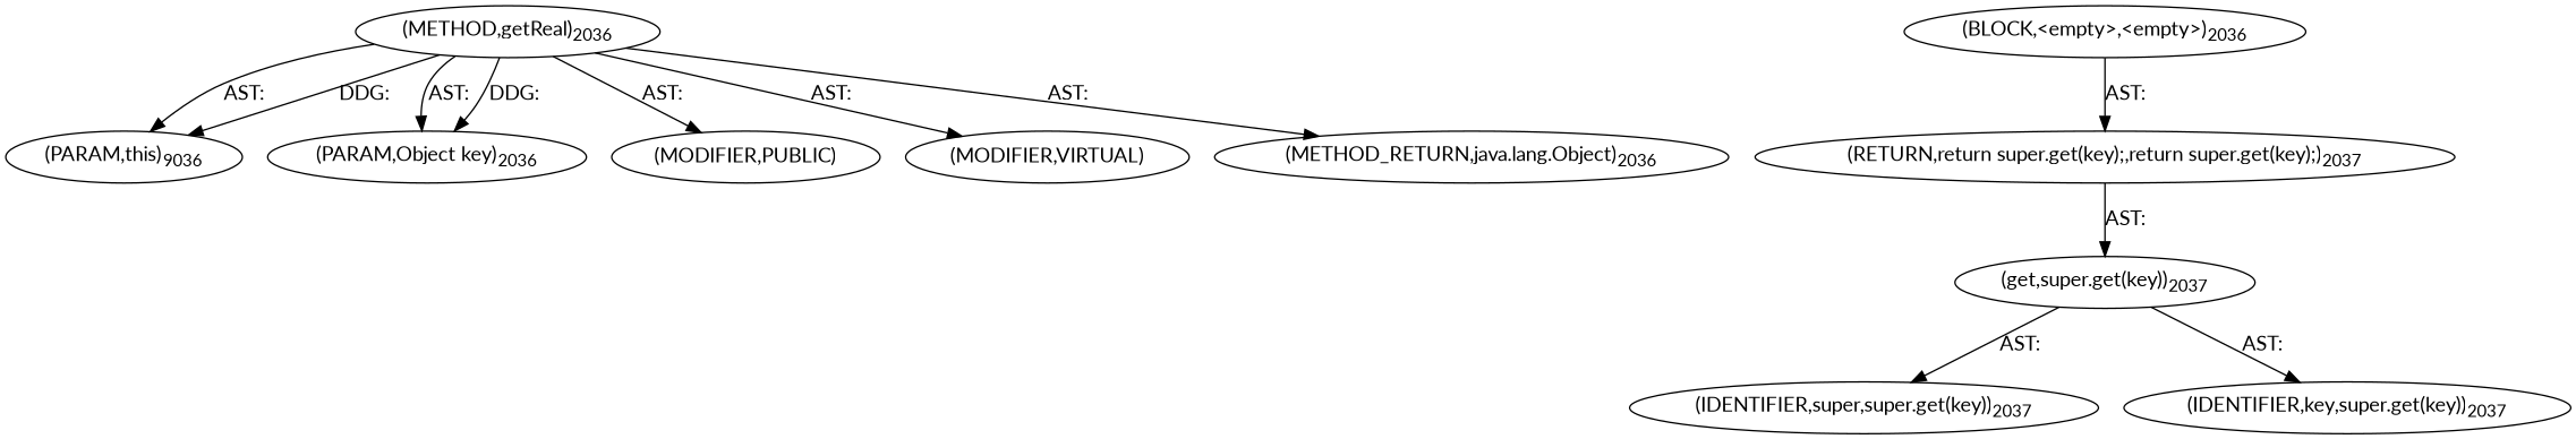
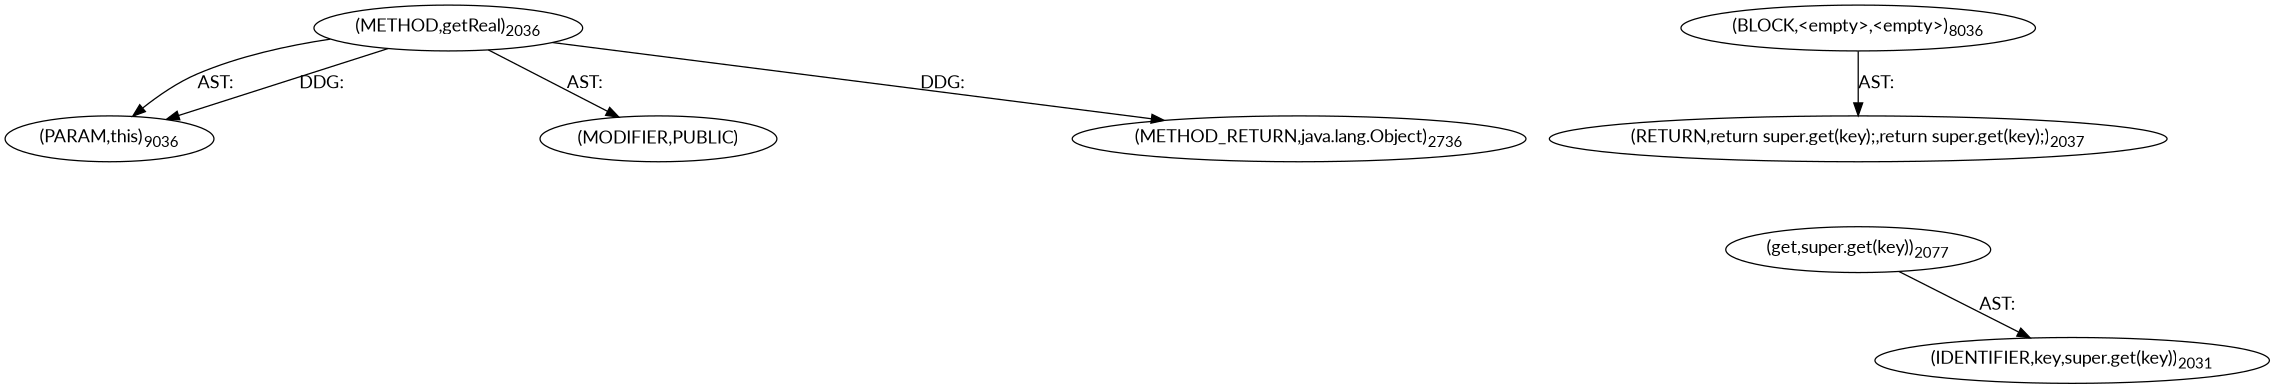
  digraph {
    fontname=Lato
    node [fontname=Lato]
    edge [fontname=Lato]
    n1 [label=<(METHOD,getReal)<SUB>2036</SUB>>]
    n2 [label=<(PARAM,this)<SUB>9036</SUB>>]
-   n3 [label=<(PARAM,Object key)<SUB>2036</SUB>>]
    n4 [label=<(MODIFIER,PUBLIC)>]
-   n5 [label=<(MODIFIER,VIRTUAL)>]
-   n6 [label=<(METHOD_RETURN,java.lang.Object)<SUB>2036</SUB>>]
-   n7 [label=<(BLOCK,&lt;empty&gt;,&lt;empty&gt;)<SUB>2036</SUB>>]
+   n6 [label=<(METHOD_RETURN,java.lang.Object)<SUB>2736</SUB>>]
+   n7 [label=<(BLOCK,&lt;empty&gt;,&lt;empty&gt;)<SUB>8036</SUB>>]
    n8 [label=<(RETURN,return super.get(key);,return super.get(key);)<SUB>2037</SUB>>]
-   n9 [label=<(get,super.get(key))<SUB>2037</SUB>>]
-   n10 [label=<(IDENTIFIER,super,super.get(key))<SUB>2037</SUB>>]
-   n11 [label=<(IDENTIFIER,key,super.get(key))<SUB>2037</SUB>>]
+   n9 [label=<(get,super.get(key))<SUB>2077</SUB>>]
+   n11 [label=<(IDENTIFIER,key,super.get(key))<SUB>2031</SUB>>]
    n1 -> n2 [label="AST: "]
    n1 -> n2 [label="DDG: "]
-   n1 -> n3 [label="AST: "]
-   n1 -> n3 [label="DDG: "]
    n1 -> n4 [label="AST: "]
-   n1 -> n5 [label="AST: "]
-   n1 -> n6 [label="AST: "]
+   n1 -> n6 [label="DDG: "]
    n7 -> n8 [label="AST: "]
-   n8 -> n9 [label="AST: "]
-   n9 -> n10 [label="AST: "]
    n9 -> n11 [label="AST: "]
  }
